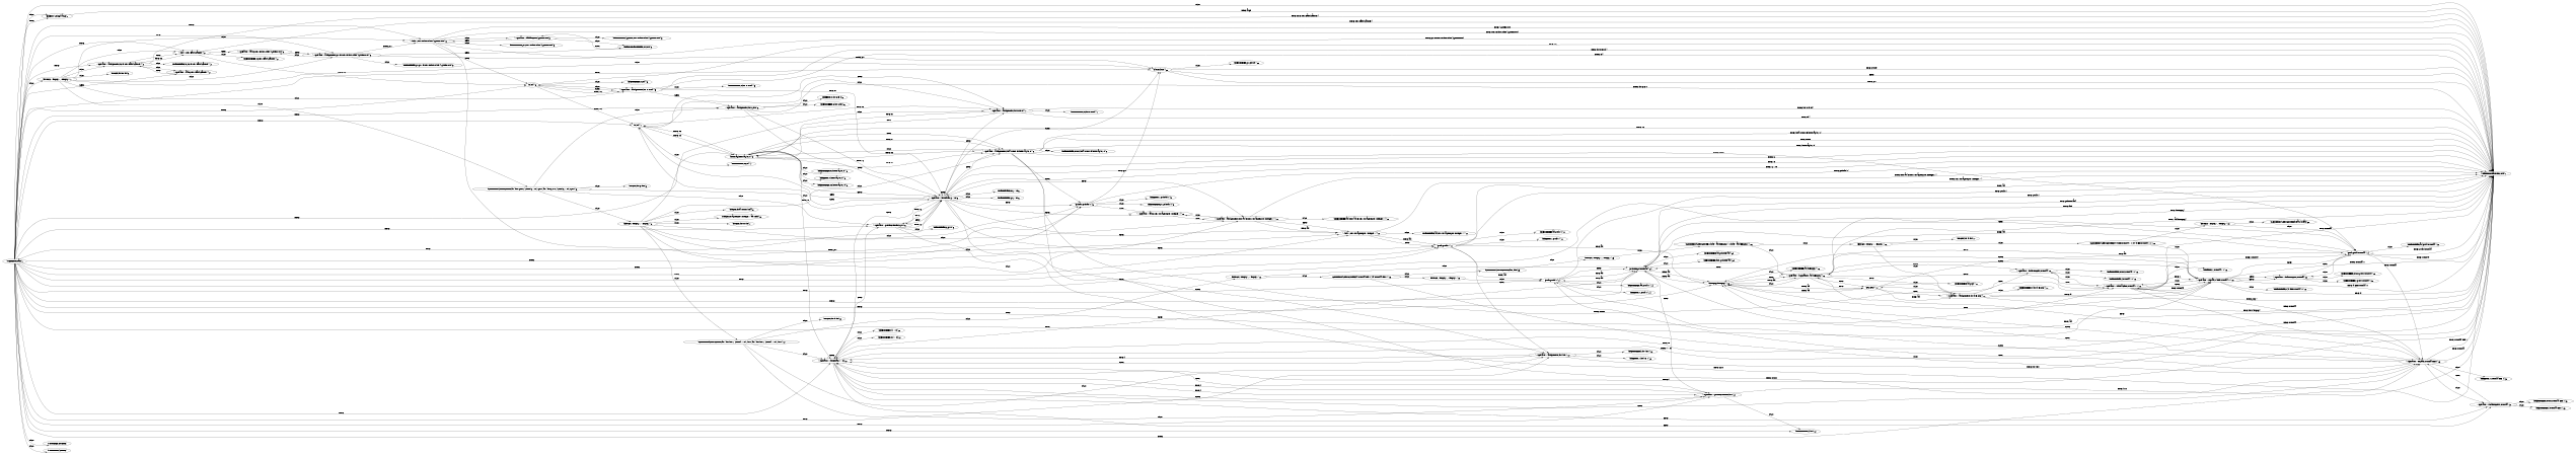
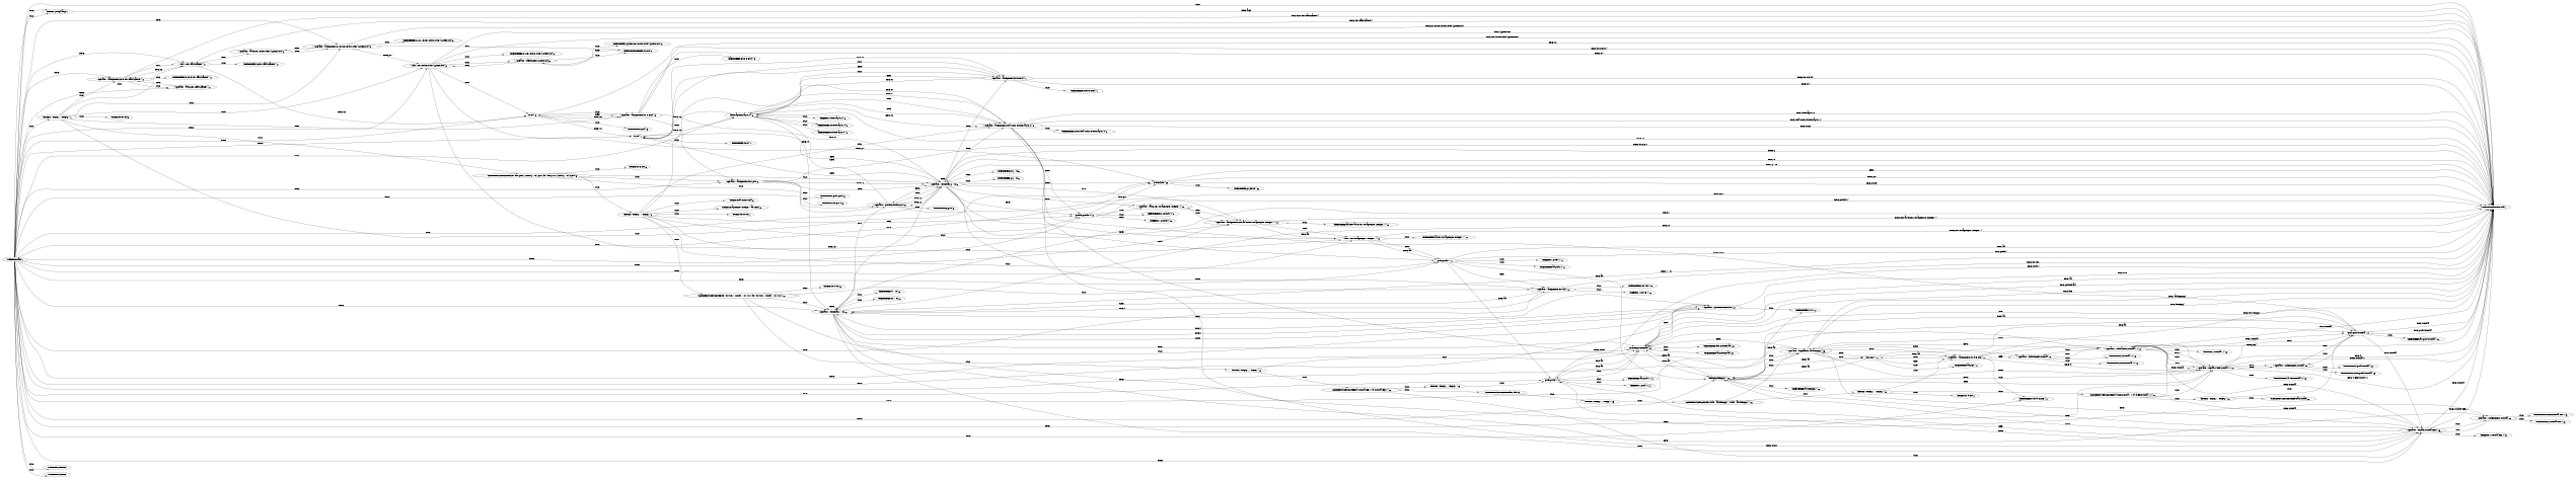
  digraph {
    rankdir=LR
    n1 [label=<(METHOD,main)<SUB>1</SUB>>]
    n2 [label=<(PARAM,String[] args)<SUB>1</SUB>>]
    n3 [label=<(BLOCK,&lt;empty&gt;,&lt;empty&gt;)<SUB>1</SUB>>]
    n4 [label=<(&lt;operator&gt;.assignment,sc = new FastScanner())<SUB>2</SUB>>]
    n5 [label=<(&lt;operator&gt;.alloc,new FastScanner())<SUB>2</SUB>>]
    n6 [label=<(&lt;init&gt;,new FastScanner())<SUB>2</SUB>>]
    n7 [label=<(&lt;operator&gt;.assignment,pw = new PrintWriter(System.out))<SUB>3</SUB>>]
    n8 [label=<(&lt;init&gt;,new PrintWriter(System.out))<SUB>3</SUB>>]
    n9 [label=<(ni,ni())<SUB>5</SUB>>]
    n10 [label=<(&lt;operator&gt;.assignment,int q = 0)<SUB>6</SUB>>]
    n11 [label=<(&lt;operator&gt;.lessThan,q &lt; Q)<SUB>6</SUB>>]
    n12 [label=<(&lt;operator&gt;.postIncrement,q++)<SUB>6</SUB>>]
    n13 [label=<(ni,ni())<SUB>7</SUB>>]
    n14 [label=<(intArray,intArray(N, 0))<SUB>8</SUB>>]
    n15 [label=<(println,println(1))<SUB>9</SUB>>]
    n16 [label=<(&lt;operator&gt;.assignment,ANY ad = new ArrayDeque&lt;Integer&gt;())<SUB>10</SUB>>]
    n17 [label=<(&lt;init&gt;,new ArrayDeque&lt;Integer&gt;())<SUB>10</SUB>>]
    n18 [label=<(push,push(1))<SUB>11</SUB>>]
    n19 [label=<(&lt;operator&gt;.assignment,int i = 1)<SUB>12</SUB>>]
    n20 [label=<(&lt;operator&gt;.lessThan,i &lt; N)<SUB>12</SUB>>]
    n21 [label=<(&lt;operator&gt;.postIncrement,i++)<SUB>12</SUB>>]
    n22 [label=<(&lt;operator&gt;.equals,nums[i] == 1)<SUB>13</SUB>>]
    n23 [label=<(push,push(1))<SUB>14</SUB>>]
    n24 [label=<(isEmpty,isEmpty())<SUB>16</SUB>>]
    n25 [label=<(&lt;operator&gt;.equals,d == nums[i] - 1)<SUB>18</SUB>>]
    n26 [label=<(&lt;operator&gt;.subtraction,nums[i] - 1)<SUB>18</SUB>>]
    n27 [label=<(push,push(nums[i]))<SUB>14</SUB>>]
    n28 [label=<(printAD,printAD(ad))<SUB>24</SUB>>]
    n29 [label=<(close,close())<SUB>28</SUB>>]
    n30 [label=<(MODIFIER,PUBLIC)>]
    n31 [label=<(MODIFIER,STATIC)>]
    n32 [label=<(METHOD_RETURN,void)<SUB>1</SUB>>]
    n33 [label=<(IDENTIFIER,i,i++)<SUB>12</SUB>>]
    n34 [label=<(LOCAL,int Q: int)<SUB>5</SUB>>]
    n35 [label=<(&lt;operator&gt;.assignment,int Q = ni())<SUB>5</SUB>>]
    n36 [label=<(CONTROL_STRUCTURE,for (int q = 0; Some(q &lt; Q); q++),for (int q = 0; Some(q &lt; Q); q++))<SUB>6</SUB>>]
    n37 [label=<(IDENTIFIER,sc,sc = new FastScanner())<SUB>2</SUB>>]
    n38 [label=<(IDENTIFIER,sc,new FastScanner())<SUB>2</SUB>>]
    n39 [label=<(&lt;operator&gt;.alloc,new PrintWriter(System.out))<SUB>3</SUB>>]
    n40 [label=<(IDENTIFIER,pw,pw = new PrintWriter(System.out))<SUB>3</SUB>>]
    n41 [label=<(FIELD_IDENTIFIER,out,out)<SUB>3</SUB>>]
    n42 [label=<(IDENTIFIER,pw,new PrintWriter(System.out))<SUB>3</SUB>>]
    n43 [label=<(&lt;operator&gt;.fieldAccess,System.out)<SUB>3</SUB>>]
    n44 [label=<(IDENTIFIER,sc,ni())<SUB>5</SUB>>]
    n45 [label=<(IDENTIFIER,q,int q = 0)<SUB>6</SUB>>]
    n46 [label=<(LITERAL,0,int q = 0)<SUB>6</SUB>>]
    n47 [label=<(IDENTIFIER,q,q &lt; Q)<SUB>6</SUB>>]
    n48 [label=<(IDENTIFIER,Q,q &lt; Q)<SUB>6</SUB>>]
    n49 [label=<(&lt;operator&gt;.assignment,int N = ni())<SUB>7</SUB>>]
    n50 [label=<(&lt;operator&gt;.assignment,int[] nums = intArray(N, 0))<SUB>8</SUB>>]
    n51 [label=<(&lt;operator&gt;.alloc,new ArrayDeque&lt;Integer&gt;())<SUB>10</SUB>>]
    n52 [label=<(IDENTIFIER,q,q++)<SUB>6</SUB>>]
    n53 [label=<(IDENTIFIER,sc,ni())<SUB>7</SUB>>]
    n54 [label=<(IDENTIFIER,sc,intArray(N, 0))<SUB>8</SUB>>]
    n55 [label=<(IDENTIFIER,N,intArray(N, 0))<SUB>8</SUB>>]
    n56 [label=<(LITERAL,0,intArray(N, 0))<SUB>8</SUB>>]
    n57 [label=<(IDENTIFIER,pw,println(1))<SUB>9</SUB>>]
    n58 [label=<(LITERAL,1,println(1))<SUB>9</SUB>>]
    n59 [label=<(IDENTIFIER,ad,ANY ad = new ArrayDeque&lt;Integer&gt;())<SUB>10</SUB>>]
    n60 [label=<(IDENTIFIER,ad,new ArrayDeque&lt;Integer&gt;())<SUB>10</SUB>>]
    n61 [label=<(IDENTIFIER,ad,push(1))<SUB>11</SUB>>]
    n62 [label=<(LITERAL,1,push(1))<SUB>11</SUB>>]
    n63 [label=<(IDENTIFIER,i,int i = 1)<SUB>12</SUB>>]
    n64 [label=<(LITERAL,1,int i = 1)<SUB>12</SUB>>]
    n65 [label=<(IDENTIFIER,i,i &lt; N)<SUB>12</SUB>>]
    n66 [label=<(IDENTIFIER,N,i &lt; N)<SUB>12</SUB>>]
    n67 [label=<(&lt;operator&gt;.indexAccess,nums[i])<SUB>13</SUB>>]
    n68 [label=<(LITERAL,1,nums[i] == 1)<SUB>13</SUB>>]
    n69 [label=<(&lt;operator&gt;.logicalNot,!ad.isEmpty())<SUB>16</SUB>>]
    n70 [label=<(IDENTIFIER,ad,push(1))<SUB>14</SUB>>]
    n71 [label=<(LITERAL,1,push(1))<SUB>14</SUB>>]
    n72 [label=<(pop,pop())<SUB>17</SUB>>]
    n73 [label=<(IDENTIFIER,ad,isEmpty())<SUB>16</SUB>>]
    n74 [label=<(&lt;operator&gt;.assignment,int d = pop())<SUB>17</SUB>>]
    n75 [label=<(IDENTIFIER,ad,pop())<SUB>17</SUB>>]
    n76 [label=<(IDENTIFIER,d,d == nums[i] - 1)<SUB>18</SUB>>]
    n77 [label=<(&lt;operator&gt;.indexAccess,nums[i])<SUB>19</SUB>>]
    n78 [label=<(&lt;operator&gt;.indexAccess,nums[i])<SUB>18</SUB>>]
    n79 [label=<(LITERAL,1,nums[i] - 1)<SUB>18</SUB>>]
    n80 [label=<(IDENTIFIER,ad,push(nums[i]))<SUB>19</SUB>>]
    n81 [label=<(IDENTIFIER,this,printAD(ad))<SUB>24</SUB>>]
    n82 [label=<(IDENTIFIER,ad,printAD(ad))<SUB>24</SUB>>]
    n83 [label=<(IDENTIFIER,pw,close())<SUB>28</SUB>>]
    n84 [label=<(IDENTIFIER,Q,int Q = ni())<SUB>5</SUB>>]
    n85 [label=<(LOCAL,int q: int)<SUB>6</SUB>>]
    n86 [label=<(BLOCK,&lt;empty&gt;,&lt;empty&gt;)<SUB>6</SUB>>]
    n87 [label=<(IDENTIFIER,System,new PrintWriter(System.out))<SUB>3</SUB>>]
    n88 [label=<(LOCAL,int N: int)<SUB>7</SUB>>]
    n89 [label=<(LOCAL,int[] nums: int[])<SUB>8</SUB>>]
    n90 [label=<(LOCAL,ArrayDeque&lt;Integer&gt; ad: ANY)<SUB>10</SUB>>]
    n91 [label=<(CONTROL_STRUCTURE,for (int i = 1; Some(i &lt; N); i++),for (int i = 1; Some(i &lt; N); i++))<SUB>12</SUB>>]
    n92 [label=<(IDENTIFIER,N,int N = ni())<SUB>7</SUB>>]
    n93 [label=<(IDENTIFIER,nums,int[] nums = intArray(N, 0))<SUB>8</SUB>>]
    n94 [label=<(LOCAL,int i: int)<SUB>12</SUB>>]
    n95 [label=<(BLOCK,&lt;empty&gt;,&lt;empty&gt;)<SUB>12</SUB>>]
    n96 [label=<(CONTROL_STRUCTURE,if (nums[i] == 1),if (nums[i] == 1))<SUB>13</SUB>>]
    n97 [label=<(IDENTIFIER,nums,nums[i] == 1)<SUB>13</SUB>>]
    n98 [label=<(IDENTIFIER,i,nums[i] == 1)<SUB>13</SUB>>]
    n99 [label=<(BLOCK,&lt;empty&gt;,&lt;empty&gt;)<SUB>13</SUB>>]
    n100 [label=<(CONTROL_STRUCTURE,else,else)<SUB>15</SUB>>]
    n101 [label=<(BLOCK,&lt;empty&gt;,&lt;empty&gt;)<SUB>15</SUB>>]
    n102 [label=<(CONTROL_STRUCTURE,while (!ad.isEmpty()),while (!ad.isEmpty()))<SUB>16</SUB>>]
    n103 [label=<(BLOCK,&lt;empty&gt;,&lt;empty&gt;)<SUB>16</SUB>>]
    n104 [label=<(LOCAL,int d: int)<SUB>17</SUB>>]
    n105 [label=<(CONTROL_STRUCTURE,if (d == nums[i] - 1),if (d == nums[i] - 1))<SUB>18</SUB>>]
    n106 [label=<(IDENTIFIER,d,int d = pop())<SUB>17</SUB>>]
    n107 [label=<(IDENTIFIER,nums,nums[i] - 1)<SUB>18</SUB>>]
    n108 [label=<(IDENTIFIER,i,nums[i] - 1)<SUB>18</SUB>>]
    n109 [label=<(BLOCK,&lt;empty&gt;,&lt;empty&gt;)<SUB>18</SUB>>]
    n110 [label=<(CONTROL_STRUCTURE,break;,break;)<SUB>20</SUB>>]
    n111 [label=<(IDENTIFIER,nums,push(nums[i]))<SUB>19</SUB>>]
    n112 [label=<(IDENTIFIER,i,push(nums[i]))<SUB>19</SUB>>]
    n1 -> n2 [label="AST: "]
    n1 -> n2 [label="DDG: "]
    n1 -> n3 [label="AST: "]
    n1 -> n4 [label="DDG: "]
    n1 -> n5 [label="CFG: "]
    n1 -> n6 [label="DDG: "]
    n1 -> n7 [label="DDG: "]
    n1 -> n8 [label="DDG: "]
    n1 -> n9 [label="DDG: "]
    n1 -> n10 [label="DDG: "]
    n1 -> n11 [label="DDG: "]
    n1 -> n12 [label="DDG: "]
    n1 -> n13 [label="DDG: "]
    n1 -> n14 [label="DDG: "]
    n1 -> n15 [label="DDG: "]
    n1 -> n16 [label="DDG: "]
    n1 -> n17 [label="DDG: "]
    n1 -> n18 [label="DDG: "]
    n1 -> n19 [label="DDG: "]
    n1 -> n20 [label="DDG: "]
    n1 -> n21 [label="DDG: "]
    n1 -> n22 [label="DDG: "]
    n1 -> n23 [label="DDG: "]
    n1 -> n24 [label="DDG: "]
    n1 -> n25 [label="DDG: "]
-   n1 -> n26 [label="DDG: "]
+   n1 -> n106 [label="DDG: "]
    n1 -> n27 [label="DDG: "]
    n1 -> n28 [label="DDG: "]
    n1 -> n29 [label="DDG: "]
    n1 -> n30 [label="AST: "]
    n1 -> n31 [label="AST: "]
    n1 -> n32 [label="AST: "]
    n1 -> n33 [label="DDG: "]
    n2 -> n32 [label="DDG: args"]
    n3 -> n4 [label="AST: "]
    n3 -> n6 [label="AST: "]
    n3 -> n7 [label="AST: "]
    n3 -> n8 [label="AST: "]
    n3 -> n29 [label="AST: "]
    n3 -> n34 [label="AST: "]
    n3 -> n35 [label="AST: "]
    n3 -> n36 [label="AST: "]
    n4 -> n5 [label="AST: "]
    n4 -> n6 [label="CFG: "]
    n4 -> n6 [label="DDG: sc"]
    n4 -> n32 [label="DDG: sc = new FastScanner()"]
    n4 -> n37 [label="AST: "]
    n5 -> n4 [label="CFG: "]
    n6 -> n9 [label="DDG: sc"]
    n6 -> n32 [label="DDG: new FastScanner()"]
    n6 -> n38 [label="AST: "]
    n6 -> n39 [label="CFG: "]
    n7 -> n8 [label="DDG: pw"]
    n7 -> n32 [label="DDG: pw = new PrintWriter(System.out)"]
    n7 -> n39 [label="AST: "]
    n7 -> n40 [label="AST: "]
    n7 -> n41 [label="CFG: "]
    n8 -> n9 [label="CFG: "]
    n8 -> n15 [label="DDG: pw"]
    n8 -> n29 [label="DDG: pw"]
    n8 -> n32 [label="DDG: System.out"]
    n8 -> n32 [label="DDG: new PrintWriter(System.out)"]
    n8 -> n42 [label="AST: "]
    n8 -> n43 [label="AST: "]
    n9 -> n13 [label="DDG: sc"]
    n9 -> n32 [label="DDG: sc"]
    n9 -> n35 [label="CFG: "]
    n9 -> n35 [label="DDG: sc"]
    n9 -> n44 [label="AST: "]
    n10 -> n11 [label="CFG: "]
    n10 -> n11 [label="DDG: q"]
    n10 -> n32 [label="DDG: int q = 0"]
    n10 -> n45 [label="AST: "]
    n10 -> n46 [label="AST: "]
    n11 -> n11 [label="CDG: "]
    n11 -> n12 [label="DDG: q"]
    n11 -> n12 [label="CDG: "]
    n11 -> n13 [label="CFG: "]
    n11 -> n13 [label="CDG: "]
-   n11 -> n14 [label="CDG: "]
+   n12 -> n14 [label="CDG: "]
    n11 -> n15 [label="CDG: "]
    n11 -> n16 [label="CDG: "]
    n11 -> n17 [label="CDG: "]
    n11 -> n18 [label="CDG: "]
    n11 -> n19 [label="CDG: "]
    n11 -> n20 [label="CDG: "]
    n11 -> n29 [label="CFG: "]
    n11 -> n32 [label="DDG: q"]
    n11 -> n32 [label="DDG: Q"]
    n11 -> n32 [label="DDG: q &lt; Q"]
    n11 -> n47 [label="AST: "]
    n11 -> n48 [label="AST: "]
    n11 -> n49 [label="CDG: "]
    n11 -> n50 [label="CDG: "]
    n11 -> n51 [label="CDG: "]
    n12 -> n11 [label="CFG: "]
    n12 -> n11 [label="DDG: q"]
    n12 -> n32 [label="DDG: q++"]
    n12 -> n52 [label="AST: "]
    n13 -> n14 [label="DDG: sc"]
    n13 -> n49 [label="CFG: "]
    n13 -> n49 [label="DDG: sc"]
    n13 -> n53 [label="AST: "]
    n14 -> n13 [label="DDG: sc"]
    n14 -> n20 [label="DDG: N"]
    n14 -> n32 [label="DDG: sc"]
    n14 -> n50 [label="CFG: "]
    n14 -> n50 [label="DDG: sc"]
    n14 -> n50 [label="DDG: N"]
    n14 -> n50 [label="DDG: 0"]
    n14 -> n54 [label="AST: "]
    n14 -> n55 [label="AST: "]
    n14 -> n56 [label="AST: "]
    n15 -> n29 [label="DDG: pw"]
    n15 -> n32 [label="DDG: println(1)"]
    n15 -> n51 [label="CFG: "]
    n15 -> n57 [label="AST: "]
    n15 -> n58 [label="AST: "]
    n16 -> n17 [label="CFG: "]
    n16 -> n17 [label="DDG: ad"]
    n16 -> n32 [label="DDG: ANY ad = new ArrayDeque&lt;Integer&gt;()"]
    n16 -> n51 [label="AST: "]
    n16 -> n59 [label="AST: "]
    n17 -> n18 [label="CFG: "]
    n17 -> n18 [label="DDG: ad"]
    n17 -> n32 [label="DDG: new ArrayDeque&lt;Integer&gt;()"]
    n17 -> n60 [label="AST: "]
    n18 -> n19 [label="CFG: "]
    n18 -> n23 [label="DDG: ad"]
    n18 -> n24 [label="DDG: ad"]
    n18 -> n32 [label="DDG: ad"]
    n18 -> n32 [label="DDG: push(1)"]
    n18 -> n61 [label="AST: "]
    n18 -> n62 [label="AST: "]
    n19 -> n20 [label="CFG: "]
    n19 -> n20 [label="DDG: i"]
    n19 -> n32 [label="DDG: int i = 1"]
    n19 -> n63 [label="AST: "]
    n19 -> n64 [label="AST: "]
    n20 -> n12 [label="CFG: "]
    n20 -> n20 [label="CDG: "]
    n20 -> n21 [label="DDG: i"]
    n20 -> n21 [label="CDG: "]
    n20 -> n22 [label="CDG: "]
    n20 -> n28 [label="CDG: "]
    n20 -> n32 [label="DDG: i"]
    n20 -> n32 [label="DDG: N"]
    n20 -> n32 [label="DDG: i &lt; N"]
    n20 -> n65 [label="AST: "]
    n20 -> n66 [label="AST: "]
    n20 -> n67 [label="CFG: "]
    n20 -> n67 [label="CDG: "]
    n21 -> n20 [label="CFG: "]
    n21 -> n20 [label="DDG: i"]
    n21 -> n32 [label="DDG: i++"]
    n21 -> n33 [label="AST: "]
    n22 -> n23 [label="CFG: "]
    n22 -> n23 [label="CDG: "]
    n22 -> n24 [label="CFG: "]
    n22 -> n24 [label="CDG: "]
    n22 -> n26 [label="DDG: nums[i]"]
    n22 -> n32 [label="DDG: nums[i]"]
    n22 -> n32 [label="DDG: nums[i] == 1"]
    n22 -> n67 [label="AST: "]
    n22 -> n68 [label="AST: "]
    n22 -> n69 [label="CDG: "]
    n23 -> n28 [label="CFG: "]
    n23 -> n28 [label="DDG: ad"]
    n23 -> n32 [label="DDG: push(1)"]
    n23 -> n70 [label="AST: "]
    n23 -> n71 [label="AST: "]
    n24 -> n28 [label="DDG: ad"]
    n24 -> n69 [label="CFG: "]
    n24 -> n69 [label="DDG: ad"]
    n24 -> n72 [label="DDG: ad"]
    n24 -> n73 [label="AST: "]
    n25 -> n24 [label="CFG: "]
    n25 -> n24 [label="CDG: "]
    n25 -> n26 [label="AST: "]
    n25 -> n27 [label="CDG: "]
    n25 -> n32 [label="DDG: d"]
    n25 -> n32 [label="DDG: nums[i] - 1"]
    n25 -> n32 [label="DDG: d == nums[i] - 1"]
    n25 -> n69 [label="CDG: "]
    n25 -> n76 [label="AST: "]
    n25 -> n77 [label="CFG: "]
    n25 -> n77 [label="CDG: "]
    n26 -> n22 [label="DDG: nums[i]"]
    n26 -> n25 [label="CFG: "]
    n26 -> n25 [label="DDG: nums[i]"]
    n26 -> n25 [label="DDG: 1"]
    n26 -> n27 [label="DDG: nums[i]"]
    n26 -> n32 [label="DDG: nums[i]"]
    n26 -> n78 [label="AST: "]
    n26 -> n79 [label="AST: "]
    n27 -> n22 [label="DDG: nums[i]"]
    n27 -> n28 [label="CFG: "]
    n27 -> n28 [label="DDG: ad"]
    n27 -> n32 [label="DDG: nums[i]"]
    n27 -> n32 [label="DDG: push(nums[i])"]
    n27 -> n77 [label="AST: "]
    n27 -> n80 [label="AST: "]
    n28 -> n21 [label="CFG: "]
    n28 -> n23 [label="DDG: ad"]
    n28 -> n24 [label="DDG: ad"]
    n28 -> n32 [label="DDG: ad"]
    n28 -> n32 [label="DDG: printAD(ad)"]
    n28 -> n32 [label="DDG: this"]
    n28 -> n81 [label="AST: "]
    n28 -> n82 [label="AST: "]
    n29 -> n32 [label="CFG: "]
    n29 -> n32 [label="DDG: pw"]
    n29 -> n32 [label="DDG: close()"]
    n29 -> n83 [label="AST: "]
    n35 -> n9 [label="AST: "]
    n35 -> n10 [label="CFG: "]
    n35 -> n11 [label="DDG: Q"]
    n35 -> n32 [label="DDG: ni()"]
    n35 -> n32 [label="DDG: int Q = ni()"]
    n35 -> n84 [label="AST: "]
    n36 -> n10 [label="AST: "]
    n36 -> n11 [label="AST: "]
    n36 -> n12 [label="AST: "]
    n36 -> n85 [label="AST: "]
    n36 -> n86 [label="AST: "]
    n39 -> n7 [label="CFG: "]
    n41 -> n43 [label="CFG: "]
    n43 -> n8 [label="CFG: "]
    n43 -> n41 [label="AST: "]
    n43 -> n87 [label="AST: "]
    n49 -> n13 [label="AST: "]
    n49 -> n14 [label="CFG: "]
    n49 -> n14 [label="DDG: N"]
    n49 -> n32 [label="DDG: ni()"]
    n49 -> n32 [label="DDG: int N = ni()"]
    n49 -> n92 [label="AST: "]
    n50 -> n14 [label="AST: "]
    n50 -> n15 [label="CFG: "]
    n50 -> n22 [label="DDG: nums"]
    n50 -> n26 [label="DDG: nums"]
    n50 -> n27 [label="DDG: nums"]
    n50 -> n32 [label="DDG: nums"]
    n50 -> n32 [label="DDG: intArray(N, 0)"]
    n50 -> n32 [label="DDG: int[] nums = intArray(N, 0)"]
    n50 -> n93 [label="AST: "]
    n51 -> n16 [label="CFG: "]
    n67 -> n22 [label="CFG: "]
    n67 -> n97 [label="AST: "]
    n67 -> n98 [label="AST: "]
    n69 -> n24 [label="AST: "]
    n69 -> n25 [label="CDG: "]
    n69 -> n26 [label="CDG: "]
    n69 -> n28 [label="CFG: "]
    n69 -> n32 [label="DDG: isEmpty()"]
    n69 -> n32 [label="DDG: !ad.isEmpty()"]
    n69 -> n72 [label="CFG: "]
    n69 -> n72 [label="CDG: "]
    n69 -> n74 [label="CDG: "]
    n69 -> n78 [label="CDG: "]
    n72 -> n24 [label="DDG: ad"]
    n72 -> n27 [label="DDG: ad"]
    n72 -> n74 [label="CFG: "]
    n72 -> n74 [label="DDG: ad"]
    n72 -> n75 [label="AST: "]
    n74 -> n25 [label="DDG: d"]
    n74 -> n32 [label="DDG: pop()"]
    n74 -> n32 [label="DDG: int d = pop()"]
    n74 -> n72 [label="AST: "]
    n74 -> n78 [label="CFG: "]
    n74 -> n106 [label="AST: "]
    n77 -> n27 [label="CFG: "]
    n77 -> n111 [label="AST: "]
    n77 -> n112 [label="AST: "]
    n78 -> n26 [label="CFG: "]
    n78 -> n107 [label="AST: "]
    n78 -> n108 [label="AST: "]
    n86 -> n15 [label="AST: "]
    n86 -> n16 [label="AST: "]
    n86 -> n17 [label="AST: "]
    n86 -> n18 [label="AST: "]
    n86 -> n49 [label="AST: "]
    n86 -> n50 [label="AST: "]
    n86 -> n88 [label="AST: "]
    n86 -> n89 [label="AST: "]
    n86 -> n90 [label="AST: "]
    n86 -> n91 [label="AST: "]
    n91 -> n19 [label="AST: "]
    n91 -> n20 [label="AST: "]
    n91 -> n21 [label="AST: "]
    n91 -> n94 [label="AST: "]
    n91 -> n95 [label="AST: "]
    n95 -> n28 [label="AST: "]
    n95 -> n96 [label="AST: "]
    n96 -> n22 [label="AST: "]
    n96 -> n99 [label="AST: "]
    n96 -> n100 [label="AST: "]
    n99 -> n23 [label="AST: "]
    n100 -> n101 [label="AST: "]
    n101 -> n102 [label="AST: "]
    n102 -> n69 [label="AST: "]
    n102 -> n103 [label="AST: "]
    n103 -> n74 [label="AST: "]
    n103 -> n104 [label="AST: "]
    n103 -> n105 [label="AST: "]
    n105 -> n25 [label="AST: "]
    n105 -> n109 [label="AST: "]
    n109 -> n27 [label="AST: "]
    n109 -> n110 [label="AST: "]
  }
